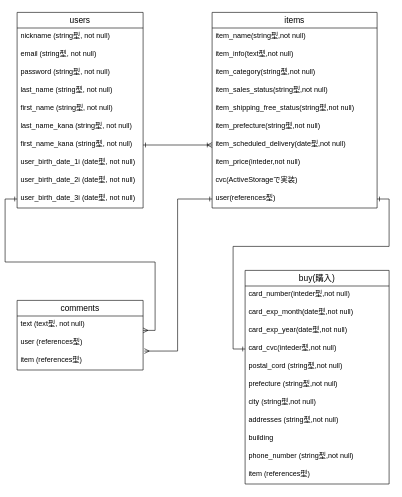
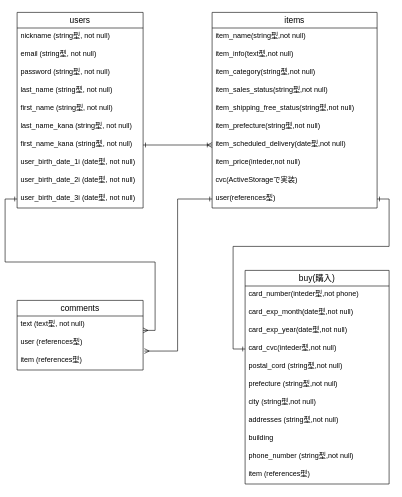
  <mxCell id="0" />
  <mxCell id="1" parent="0" />
  <mxCell id="2" value="items" style="swimlane;fontStyle=0;childLayout=stackLayout;horizontal=1;startSize=26;horizontalStack=0;resizeParent=1;resizeParentMax=0;resizeLast=0;collapsible=1;marginBottom=0;align=center;fontSize=14;" vertex="1" parent="1"><mxGeometry x="345" y="20" width="275" height="326" as="geometry" /></mxCell>
  <mxCell id="3" value="item_name(string型,not null)" style="text;strokeColor=none;fillColor=none;spacingLeft=4;spacingRight=4;overflow=hidden;rotatable=0;points=[[0,0.5],[1,0.5]];portConstraint=eastwest;fontSize=12;" vertex="1" parent="2"><mxGeometry y="26" width="275" height="30" as="geometry" /></mxCell>
  <mxCell id="4" value="item_info(text型,not null)" style="text;strokeColor=none;fillColor=none;spacingLeft=4;spacingRight=4;overflow=hidden;rotatable=0;points=[[0,0.5],[1,0.5]];portConstraint=eastwest;fontSize=12;" vertex="1" parent="2"><mxGeometry y="56" width="275" height="30" as="geometry" /></mxCell>
  <mxCell id="5" value="item_category(string型,not null)" style="text;strokeColor=none;fillColor=none;spacingLeft=4;spacingRight=4;overflow=hidden;rotatable=0;points=[[0,0.5],[1,0.5]];portConstraint=eastwest;fontSize=12;" vertex="1" parent="2"><mxGeometry y="86" width="275" height="30" as="geometry" /></mxCell>
  <mxCell id="6" value="item_sales_status(string型,not null)" style="text;strokeColor=none;fillColor=none;spacingLeft=4;spacingRight=4;overflow=hidden;rotatable=0;points=[[0,0.5],[1,0.5]];portConstraint=eastwest;fontSize=12;" vertex="1" parent="2"><mxGeometry y="116" width="275" height="30" as="geometry" /></mxCell>
  <mxCell id="7" value="item_shipping_free_status(string型,not null)" style="text;strokeColor=none;fillColor=none;spacingLeft=4;spacingRight=4;overflow=hidden;rotatable=0;points=[[0,0.5],[1,0.5]];portConstraint=eastwest;fontSize=12;" vertex="1" parent="2"><mxGeometry y="146" width="275" height="30" as="geometry" /></mxCell>
  <mxCell id="8" value="item_prefecture(string型,not null)" style="text;strokeColor=none;fillColor=none;spacingLeft=4;spacingRight=4;overflow=hidden;rotatable=0;points=[[0,0.5],[1,0.5]];portConstraint=eastwest;fontSize=12;" vertex="1" parent="2"><mxGeometry y="176" width="275" height="30" as="geometry" /></mxCell>
  <mxCell id="9" value="item_scheduled_delivery(date型,not null)" style="text;strokeColor=none;fillColor=none;spacingLeft=4;spacingRight=4;overflow=hidden;rotatable=0;points=[[0,0.5],[1,0.5]];portConstraint=eastwest;fontSize=12;" vertex="1" parent="2"><mxGeometry y="206" width="275" height="30" as="geometry" /></mxCell>
  <mxCell id="10" value="item_price(inteder,not null)" style="text;strokeColor=none;fillColor=none;spacingLeft=4;spacingRight=4;overflow=hidden;rotatable=0;points=[[0,0.5],[1,0.5]];portConstraint=eastwest;fontSize=12;" vertex="1" parent="2"><mxGeometry y="236" width="275" height="30" as="geometry" /></mxCell>
  <mxCell id="11" value="cvc(ActiveStorageで実装)" style="text;strokeColor=none;fillColor=none;spacingLeft=4;spacingRight=4;overflow=hidden;rotatable=0;points=[[0,0.5],[1,0.5]];portConstraint=eastwest;fontSize=12;" vertex="1" parent="2"><mxGeometry y="266" width="275" height="30" as="geometry" /></mxCell>
  <mxCell id="12" value="user(references型)" style="text;strokeColor=none;fillColor=none;spacingLeft=4;spacingRight=4;overflow=hidden;rotatable=0;points=[[0,0.5],[1,0.5]];portConstraint=eastwest;fontSize=12;" vertex="1" parent="2"><mxGeometry y="296" width="275" height="30" as="geometry" /></mxCell>
  <mxCell id="13" value="comments" style="swimlane;fontStyle=0;childLayout=stackLayout;horizontal=1;startSize=26;horizontalStack=0;resizeParent=1;resizeParentMax=0;resizeLast=0;collapsible=1;marginBottom=0;align=center;fontSize=14;" vertex="1" parent="1"><mxGeometry x="20" y="500" width="210" height="116" as="geometry" /></mxCell>
  <mxCell id="14" value="text (text型, not null)" style="text;strokeColor=none;fillColor=none;spacingLeft=4;spacingRight=4;overflow=hidden;rotatable=0;points=[[0,0.5],[1,0.5]];portConstraint=eastwest;fontSize=12;" vertex="1" parent="13"><mxGeometry y="26" width="210" height="30" as="geometry" /></mxCell>
  <mxCell id="15" value="user (references型)" style="text;strokeColor=none;fillColor=none;spacingLeft=4;spacingRight=4;overflow=hidden;rotatable=0;points=[[0,0.5],[1,0.5]];portConstraint=eastwest;fontSize=12;" vertex="1" parent="13"><mxGeometry y="56" width="210" height="30" as="geometry" /></mxCell>
  <mxCell id="16" value="item (references型)" style="text;strokeColor=none;fillColor=none;spacingLeft=4;spacingRight=4;overflow=hidden;rotatable=0;points=[[0,0.5],[1,0.5]];portConstraint=eastwest;fontSize=12;" vertex="1" parent="13"><mxGeometry y="86" width="210" height="30" as="geometry" /></mxCell>
  <mxCell id="17" value="buy(購入)" style="swimlane;fontStyle=0;childLayout=stackLayout;horizontal=1;startSize=26;horizontalStack=0;resizeParent=1;resizeParentMax=0;resizeLast=0;collapsible=1;marginBottom=0;align=center;fontSize=14;" vertex="1" parent="1"><mxGeometry x="400" y="450" width="240" height="356" as="geometry" /></mxCell>
- <mxCell id="18" value="card_number(inteder型,not null)" style="text;strokeColor=none;fillColor=none;spacingLeft=4;spacingRight=4;overflow=hidden;rotatable=0;points=[[0,0.5],[1,0.5]];portConstraint=eastwest;fontSize=12;" vertex="1" parent="17"><mxGeometry y="26" width="240" height="30" as="geometry" /></mxCell>
+ <mxCell id="18" value="card_number(inteder型,not phone)" style="text;strokeColor=none;fillColor=none;spacingLeft=4;spacingRight=4;overflow=hidden;rotatable=0;points=[[0,0.5],[1,0.5]];portConstraint=eastwest;fontSize=12;" vertex="1" parent="17"><mxGeometry y="26" width="240" height="30" as="geometry" /></mxCell>
  <mxCell id="19" value="card_exp_month(date型,not null)" style="text;strokeColor=none;fillColor=none;spacingLeft=4;spacingRight=4;overflow=hidden;rotatable=0;points=[[0,0.5],[1,0.5]];portConstraint=eastwest;fontSize=12;" vertex="1" parent="17"><mxGeometry y="56" width="240" height="30" as="geometry" /></mxCell>
  <mxCell id="20" value="card_exp_year(date型,not null)" style="text;strokeColor=none;fillColor=none;spacingLeft=4;spacingRight=4;overflow=hidden;rotatable=0;points=[[0,0.5],[1,0.5]];portConstraint=eastwest;fontSize=12;" vertex="1" parent="17"><mxGeometry y="86" width="240" height="30" as="geometry" /></mxCell>
  <mxCell id="21" value="card_cvc(inteder型,not null)" style="text;strokeColor=none;fillColor=none;spacingLeft=4;spacingRight=4;overflow=hidden;rotatable=0;points=[[0,0.5],[1,0.5]];portConstraint=eastwest;fontSize=12;" vertex="1" parent="17"><mxGeometry y="116" width="240" height="30" as="geometry" /></mxCell>
  <mxCell id="22" value="postal_cord (string型,not null)" style="text;strokeColor=none;fillColor=none;spacingLeft=4;spacingRight=4;overflow=hidden;rotatable=0;points=[[0,0.5],[1,0.5]];portConstraint=eastwest;fontSize=12;" vertex="1" parent="17"><mxGeometry y="146" width="240" height="30" as="geometry" /></mxCell>
  <mxCell id="23" value="prefecture (string型,not null)" style="text;strokeColor=none;fillColor=none;spacingLeft=4;spacingRight=4;overflow=hidden;rotatable=0;points=[[0,0.5],[1,0.5]];portConstraint=eastwest;fontSize=12;" vertex="1" parent="17"><mxGeometry y="176" width="240" height="30" as="geometry" /></mxCell>
  <mxCell id="24" value="city (string型,not null)" style="text;strokeColor=none;fillColor=none;spacingLeft=4;spacingRight=4;overflow=hidden;rotatable=0;points=[[0,0.5],[1,0.5]];portConstraint=eastwest;fontSize=12;" vertex="1" parent="17"><mxGeometry y="206" width="240" height="30" as="geometry" /></mxCell>
  <mxCell id="25" value="addresses (string型,not null)" style="text;strokeColor=none;fillColor=none;spacingLeft=4;spacingRight=4;overflow=hidden;rotatable=0;points=[[0,0.5],[1,0.5]];portConstraint=eastwest;fontSize=12;" vertex="1" parent="17"><mxGeometry y="236" width="240" height="30" as="geometry" /></mxCell>
  <mxCell id="26" value="building" style="text;strokeColor=none;fillColor=none;spacingLeft=4;spacingRight=4;overflow=hidden;rotatable=0;points=[[0,0.5],[1,0.5]];portConstraint=eastwest;fontSize=12;" vertex="1" parent="17"><mxGeometry y="266" width="240" height="30" as="geometry" /></mxCell>
  <mxCell id="27" value="phone_number (string型,not null)" style="text;strokeColor=none;fillColor=none;spacingLeft=4;spacingRight=4;overflow=hidden;rotatable=0;points=[[0,0.5],[1,0.5]];portConstraint=eastwest;fontSize=12;" vertex="1" parent="17"><mxGeometry y="296" width="240" height="30" as="geometry" /></mxCell>
  <mxCell id="28" value="item (references型)" style="text;strokeColor=none;fillColor=none;spacingLeft=4;spacingRight=4;overflow=hidden;rotatable=0;points=[[0,0.5],[1,0.5]];portConstraint=eastwest;fontSize=12;" vertex="1" parent="17"><mxGeometry y="326" width="240" height="30" as="geometry" /></mxCell>
  <mxCell id="29" value="users" style="swimlane;fontStyle=0;childLayout=stackLayout;horizontal=1;startSize=26;horizontalStack=0;resizeParent=1;resizeParentMax=0;resizeLast=0;collapsible=1;marginBottom=0;align=center;fontSize=14;" vertex="1" parent="1"><mxGeometry x="20" y="20" width="210" height="326" as="geometry"><mxRectangle x="190" y="136" width="50" height="26" as="alternateBounds" /></mxGeometry></mxCell>
  <mxCell id="30" value="nickname (string型, not null)" style="text;strokeColor=none;fillColor=none;spacingLeft=4;spacingRight=4;overflow=hidden;rotatable=0;points=[[0,0.5],[1,0.5]];portConstraint=eastwest;fontSize=12;" vertex="1" parent="29"><mxGeometry y="26" width="210" height="30" as="geometry" /></mxCell>
  <mxCell id="31" value="email (string型, not null)" style="text;strokeColor=none;fillColor=none;spacingLeft=4;spacingRight=4;overflow=hidden;rotatable=0;points=[[0,0.5],[1,0.5]];portConstraint=eastwest;fontSize=12;" vertex="1" parent="29"><mxGeometry y="56" width="210" height="30" as="geometry" /></mxCell>
  <mxCell id="32" value="password (string型, not null)" style="text;strokeColor=none;fillColor=none;spacingLeft=4;spacingRight=4;overflow=hidden;rotatable=0;points=[[0,0.5],[1,0.5]];portConstraint=eastwest;fontSize=12;" vertex="1" parent="29"><mxGeometry y="86" width="210" height="30" as="geometry" /></mxCell>
  <mxCell id="33" value="last_name (string型, not null)" style="text;strokeColor=none;fillColor=none;spacingLeft=4;spacingRight=4;overflow=hidden;rotatable=0;points=[[0,0.5],[1,0.5]];portConstraint=eastwest;fontSize=12;" vertex="1" parent="29"><mxGeometry y="116" width="210" height="30" as="geometry" /></mxCell>
  <mxCell id="34" value="first_name (string型, not null)" style="text;strokeColor=none;fillColor=none;spacingLeft=4;spacingRight=4;overflow=hidden;rotatable=0;points=[[0,0.5],[1,0.5]];portConstraint=eastwest;fontSize=12;" vertex="1" parent="29"><mxGeometry y="146" width="210" height="30" as="geometry" /></mxCell>
  <mxCell id="35" value="last_name_kana (string型, not null)" style="text;strokeColor=none;fillColor=none;spacingLeft=4;spacingRight=4;overflow=hidden;rotatable=0;points=[[0,0.5],[1,0.5]];portConstraint=eastwest;fontSize=12;" vertex="1" parent="29"><mxGeometry y="176" width="210" height="30" as="geometry" /></mxCell>
  <mxCell id="36" value="first_name_kana (string型, not null)" style="text;strokeColor=none;fillColor=none;spacingLeft=4;spacingRight=4;overflow=hidden;rotatable=0;points=[[0,0.5],[1,0.5]];portConstraint=eastwest;fontSize=12;" vertex="1" parent="29"><mxGeometry y="206" width="210" height="30" as="geometry" /></mxCell>
  <mxCell id="37" value="user_birth_date_1i (date型, not null)" style="text;strokeColor=none;fillColor=none;spacingLeft=4;spacingRight=4;overflow=hidden;rotatable=0;points=[[0,0.5],[1,0.5]];portConstraint=eastwest;fontSize=12;" vertex="1" parent="29"><mxGeometry y="236" width="210" height="30" as="geometry" /></mxCell>
  <mxCell id="38" value="user_birth_date_2i (date型, not null)" style="text;strokeColor=none;fillColor=none;spacingLeft=4;spacingRight=4;overflow=hidden;rotatable=0;points=[[0,0.5],[1,0.5]];portConstraint=eastwest;fontSize=12;" vertex="1" parent="29"><mxGeometry y="266" width="210" height="30" as="geometry" /></mxCell>
  <mxCell id="39" value="user_birth_date_3i (date型, not null)" style="text;strokeColor=none;fillColor=none;spacingLeft=4;spacingRight=4;overflow=hidden;rotatable=0;points=[[0,0.5],[1,0.5]];portConstraint=eastwest;fontSize=12;" vertex="1" parent="29"><mxGeometry y="296" width="210" height="30" as="geometry" /></mxCell>
  <mxCell id="40" style="edgeStyle=orthogonalEdgeStyle;rounded=0;orthogonalLoop=1;jettySize=auto;html=1;entryX=0;entryY=0.5;entryDx=0;entryDy=0;endArrow=ERoneToMany;endFill=0;startArrow=ERone;startFill=0;" edge="1" parent="1" source="36" target="9"><mxGeometry relative="1" as="geometry" /></mxCell>
  <mxCell id="41" style="edgeStyle=orthogonalEdgeStyle;rounded=0;orthogonalLoop=1;jettySize=auto;html=1;entryX=1.01;entryY=0.948;entryDx=0;entryDy=0;entryPerimeter=0;endArrow=ERmany;endFill=0;startArrow=ERone;startFill=0;" edge="1" parent="1" source="12" target="15"><mxGeometry relative="1" as="geometry" /></mxCell>
  <mxCell id="42" style="edgeStyle=orthogonalEdgeStyle;rounded=0;orthogonalLoop=1;jettySize=auto;html=1;entryX=1;entryY=0.8;entryDx=0;entryDy=0;entryPerimeter=0;endArrow=ERmany;endFill=0;startArrow=ERone;startFill=0;" edge="1" parent="1" source="39" target="14"><mxGeometry relative="1" as="geometry" /></mxCell>
  <mxCell id="43" style="edgeStyle=orthogonalEdgeStyle;rounded=0;orthogonalLoop=1;jettySize=auto;html=1;entryX=0;entryY=0.5;entryDx=0;entryDy=0;endArrow=ERone;endFill=0;startArrow=ERone;startFill=0;" edge="1" parent="1" source="12" target="21"><mxGeometry relative="1" as="geometry"><Array as="points"><mxPoint x="640" y="331" /><mxPoint x="640" y="410" /><mxPoint x="380" y="410" /><mxPoint x="380" y="581" /></Array></mxGeometry></mxCell>
